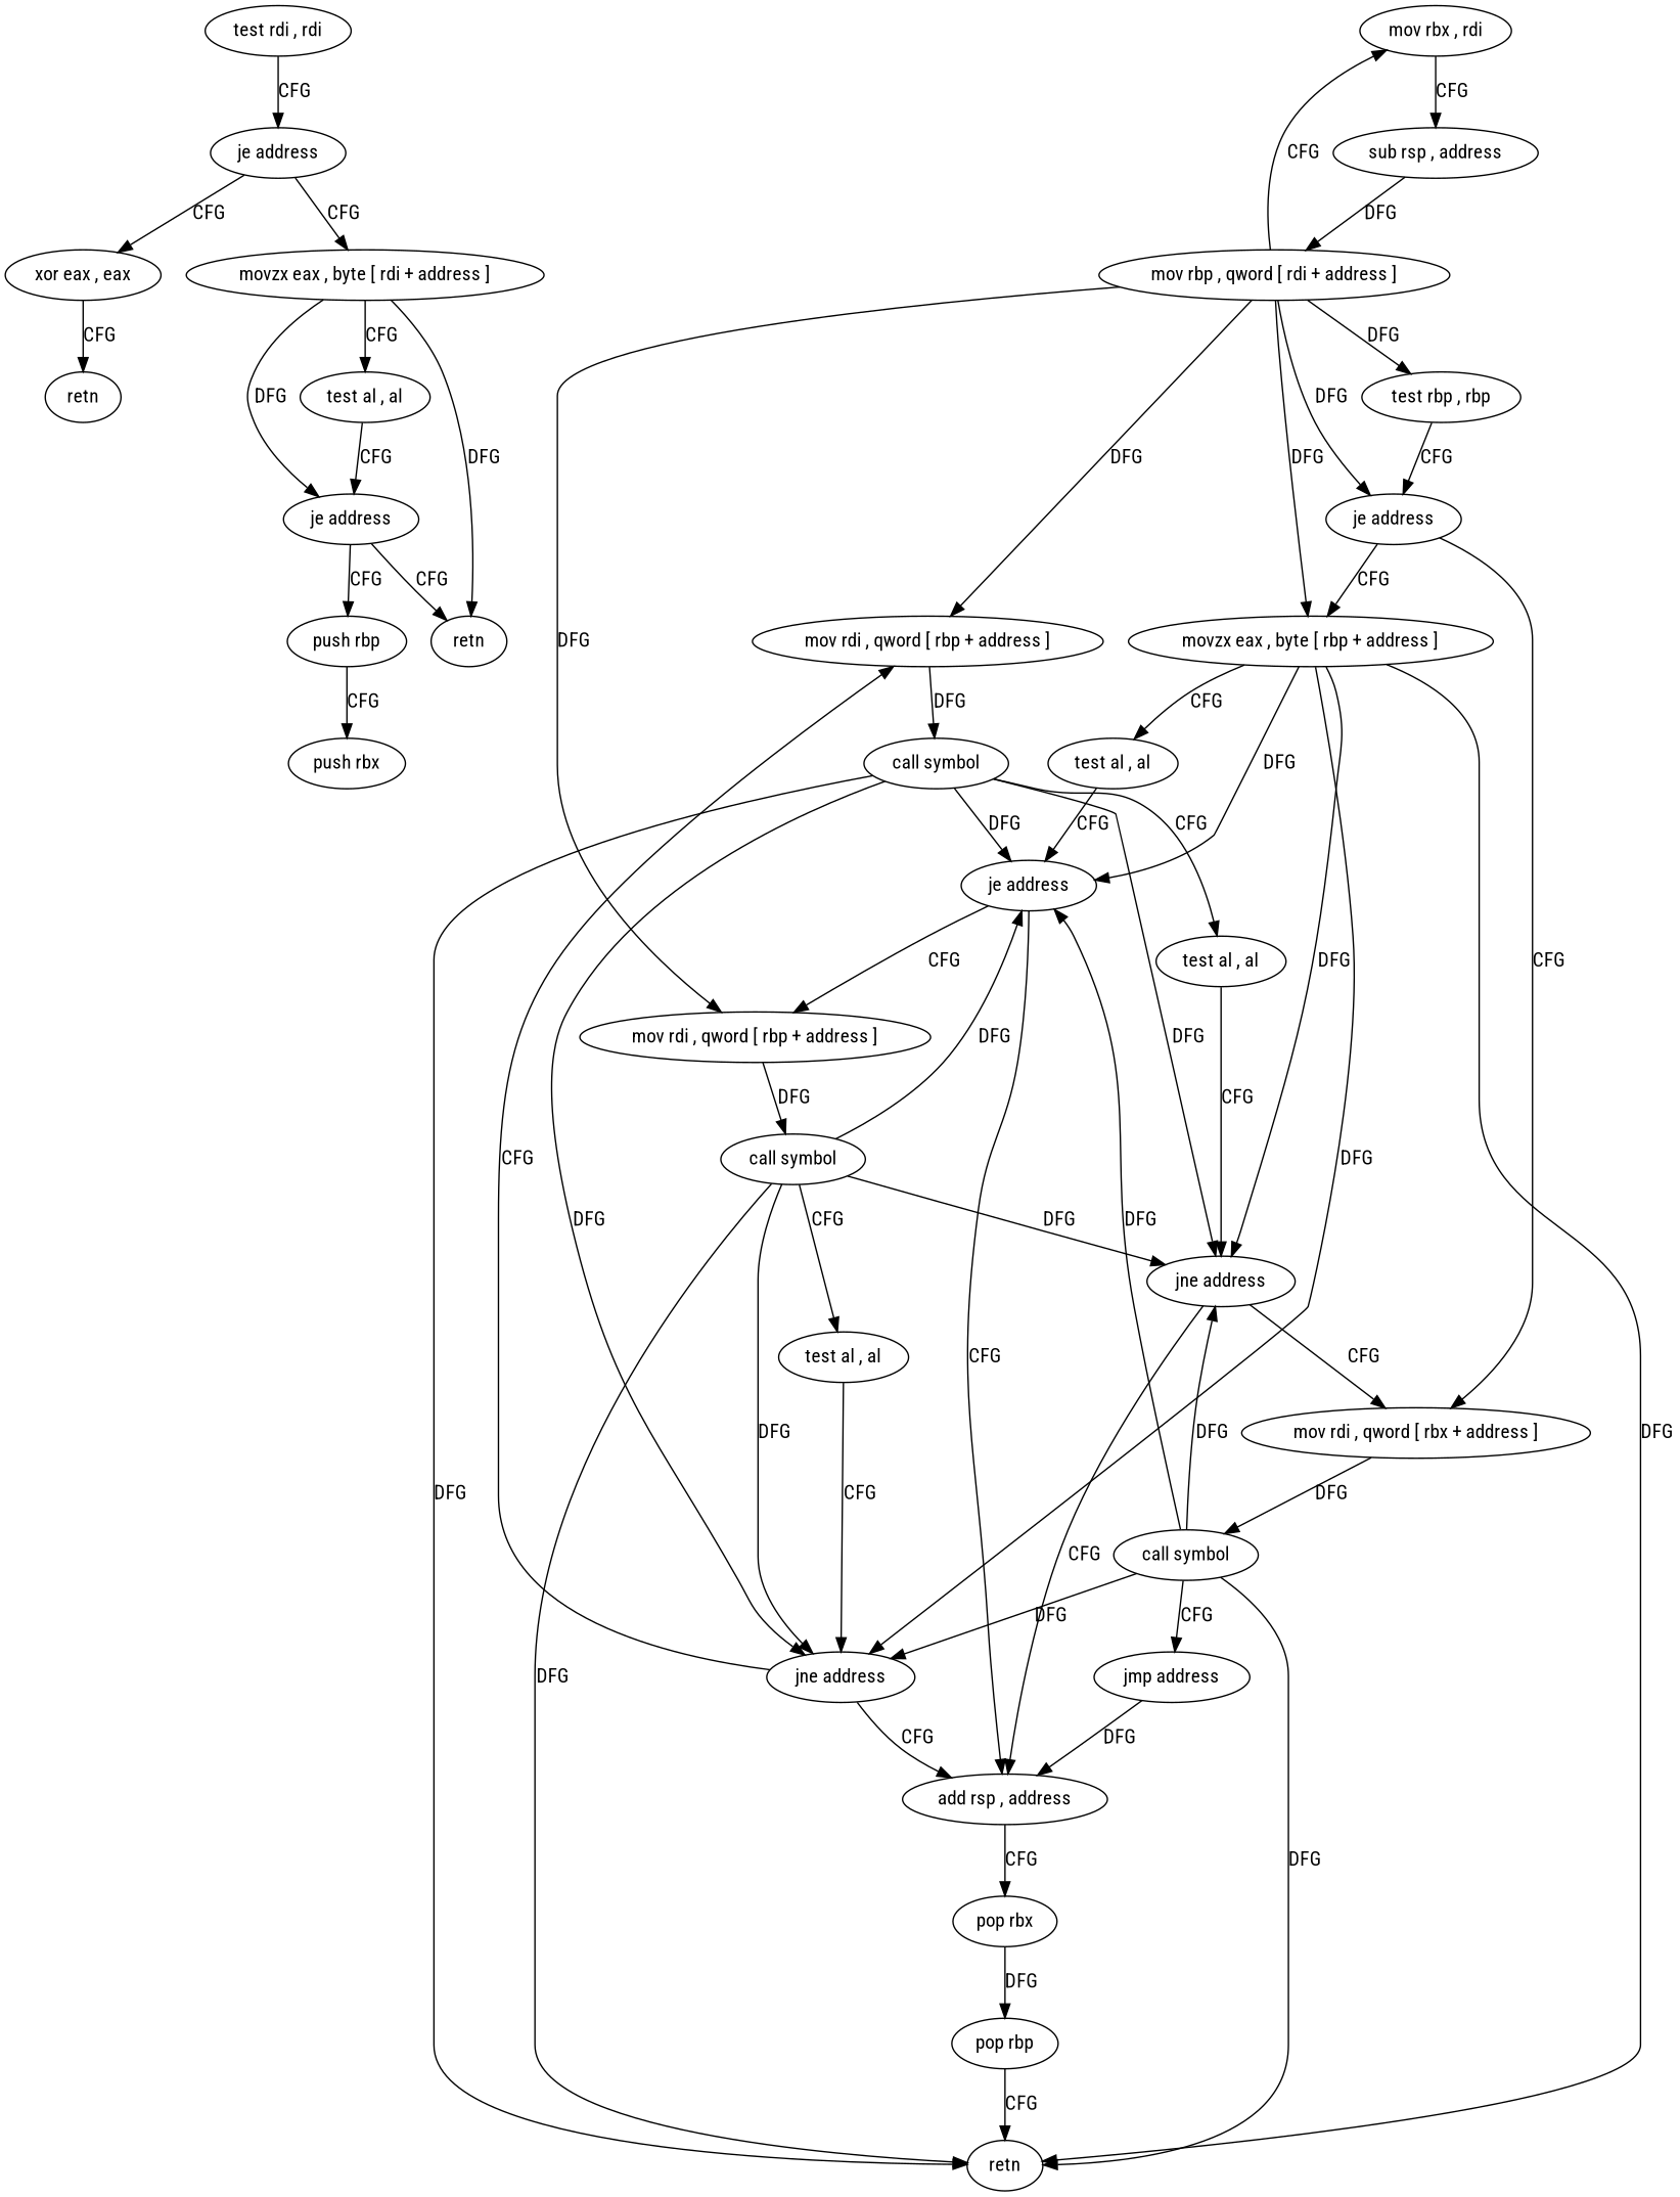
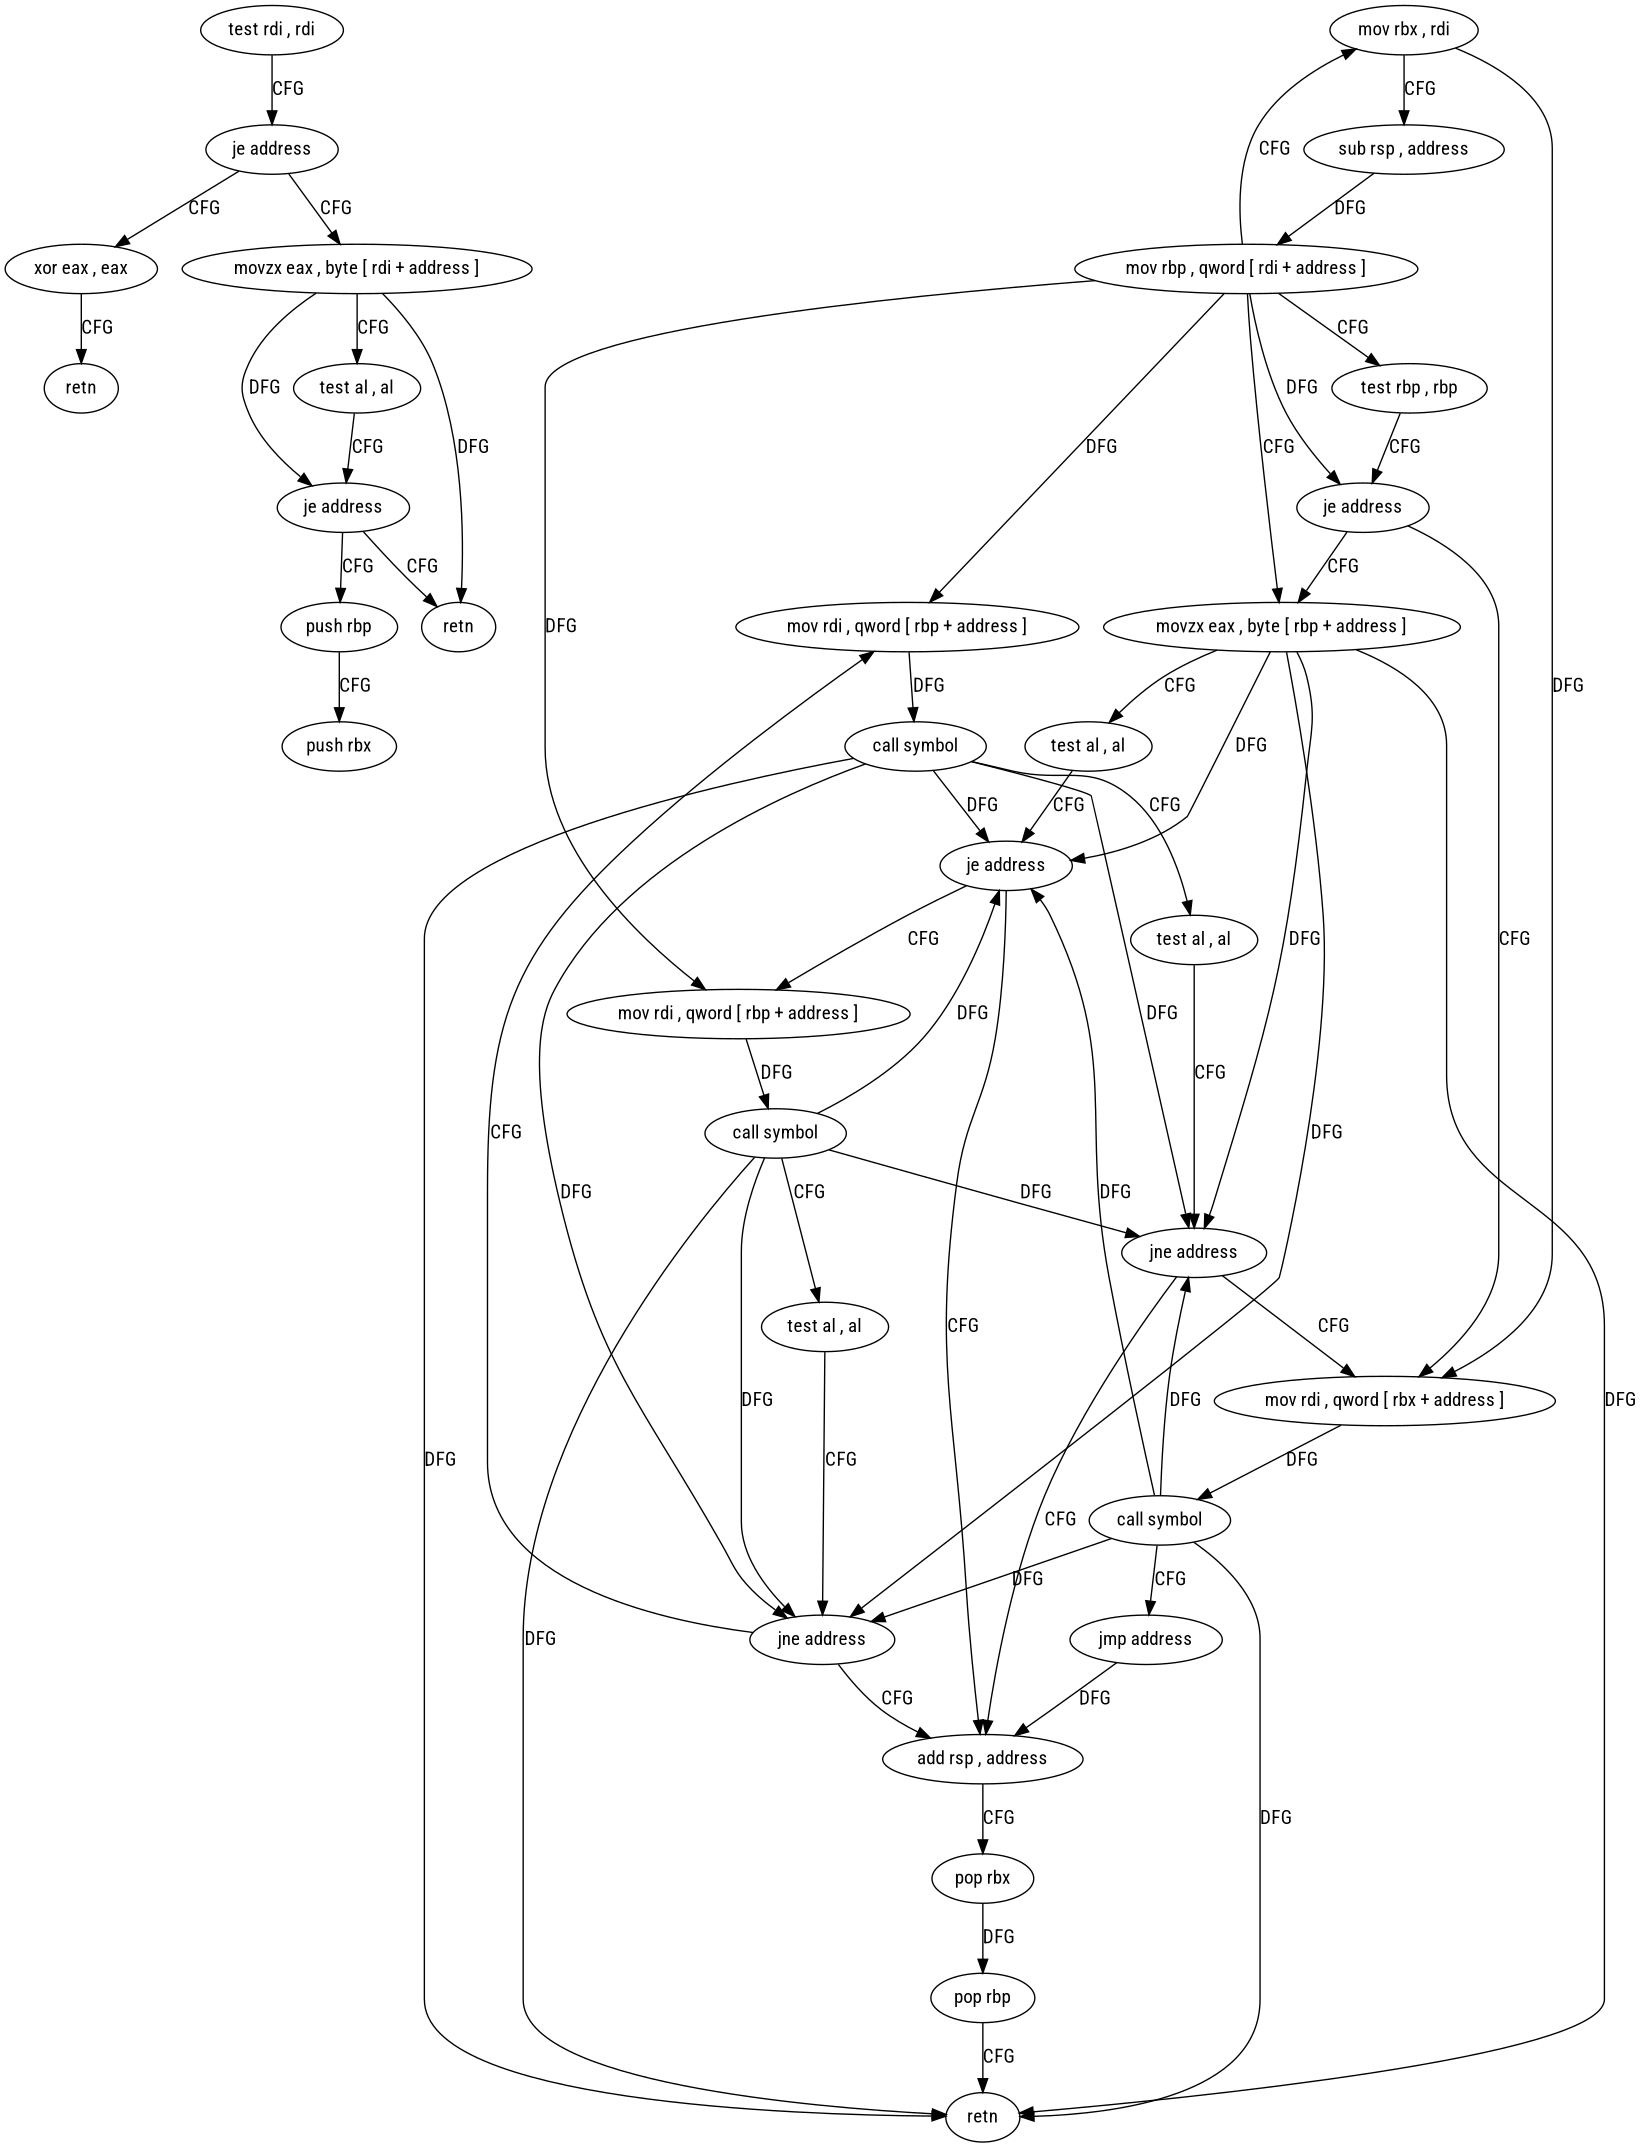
  digraph {
    fontname="Roboto Condensed"
    node [fontname="Roboto Condensed"]
    edge [fontname="Roboto Condensed"]
    n1 [label="test rdi , rdi"]
    n2 [label="je address"]
    n3 [label="xor eax , eax"]
    n4 [label="movzx eax , byte [ rdi + address ]"]
    n5 [label=retn]
    n6 [label="test al , al"]
    n7 [label="je address"]
    n8 [label=retn]
    n9 [label="push rbp"]
    n10 [label="push rbx"]
    n11 [label="mov rbx , rdi"]
    n12 [label="sub rsp , address"]
    n13 [label="mov rdi , qword [ rbx + address ]"]
    n14 [label="mov rbp , qword [ rdi + address ]"]
    n15 [label="call symbol"]
    n16 [label="test rbp , rbp"]
    n17 [label="je address"]
    n18 [label="movzx eax , byte [ rbp + address ]"]
    n19 [label="mov rdi , qword [ rbp + address ]"]
    n20 [label="mov rdi , qword [ rbp + address ]"]
    n21 [label="test al , al"]
    n22 [label="je address"]
    n23 [label=retn]
    n24 [label="jne address"]
    n25 [label="jne address"]
    n26 [label="call symbol"]
    n27 [label="call symbol"]
    n28 [label="jmp address"]
    n29 [label="add rsp , address"]
    n30 [label="pop rbx"]
    n31 [label="pop rbp"]
    n32 [label="test al , al"]
    n33 [label="test al , al"]
    n1 -> n2 [label=CFG]
    n2 -> n3 [label=CFG]
    n2 -> n4 [label=CFG]
    n3 -> n5 [label=CFG]
    n4 -> n6 [label=CFG]
    n4 -> n7 [label=DFG]
    n4 -> n8 [label=DFG]
    n6 -> n7 [label=CFG]
    n7 -> n8 [label=CFG]
    n7 -> n9 [label=CFG]
    n9 -> n10 [label=CFG]
    n11 -> n12 [label=CFG]
+   n11 -> n13 [label=DFG]
    n12 -> n14 [label=DFG]
    n13 -> n15 [label=DFG]
    n14 -> n11 [label=CFG]
-   n14 -> n16 [label=DFG]
+   n14 -> n16 [label=CFG]
    n14 -> n17 [label=DFG]
-   n14 -> n18 [label=DFG]
+   n14 -> n18 [label=CFG]
    n14 -> n19 [label=DFG]
    n14 -> n20 [label=DFG]
    n15 -> n22 [label=DFG]
    n15 -> n23 [label=DFG]
    n15 -> n24 [label=DFG]
    n15 -> n25 [label=DFG]
    n15 -> n28 [label=CFG]
    n16 -> n17 [label=CFG]
    n17 -> n13 [label=CFG]
    n17 -> n18 [label=CFG]
    n18 -> n21 [label=CFG]
    n18 -> n22 [label=DFG]
    n18 -> n23 [label=DFG]
    n18 -> n24 [label=DFG]
    n18 -> n25 [label=DFG]
    n19 -> n26 [label=DFG]
    n20 -> n27 [label=DFG]
    n21 -> n22 [label=CFG]
    n22 -> n19 [label=CFG]
    n22 -> n29 [label=CFG]
    n24 -> n20 [label=CFG]
    n24 -> n29 [label=CFG]
    n25 -> n13 [label=CFG]
    n25 -> n29 [label=CFG]
    n26 -> n22 [label=DFG]
    n26 -> n23 [label=DFG]
    n26 -> n24 [label=DFG]
    n26 -> n25 [label=DFG]
    n26 -> n32 [label=CFG]
    n27 -> n22 [label=DFG]
    n27 -> n23 [label=DFG]
    n27 -> n24 [label=DFG]
    n27 -> n25 [label=DFG]
    n27 -> n33 [label=CFG]
    n28 -> n29 [label=DFG]
    n29 -> n30 [label=CFG]
    n30 -> n31 [label=DFG]
    n31 -> n23 [label=CFG]
    n32 -> n24 [label=CFG]
    n33 -> n25 [label=CFG]
  }
